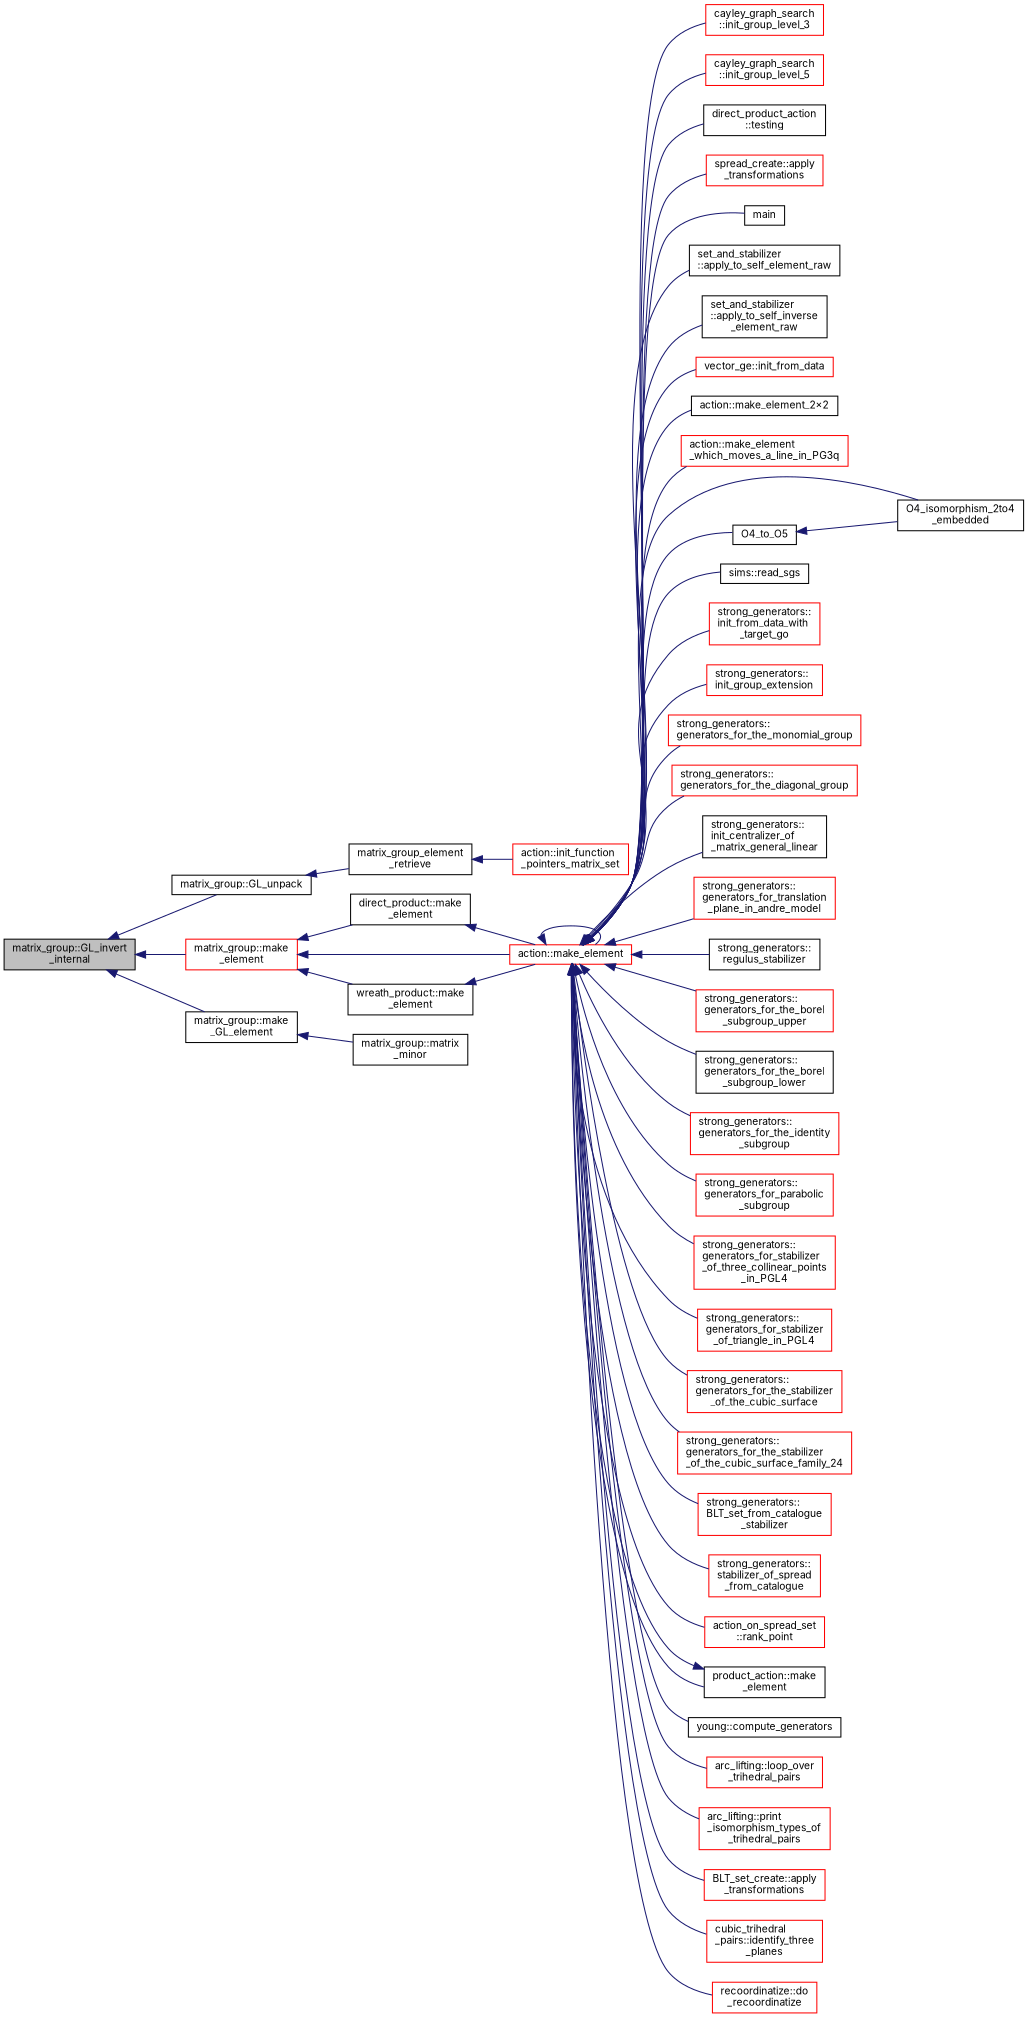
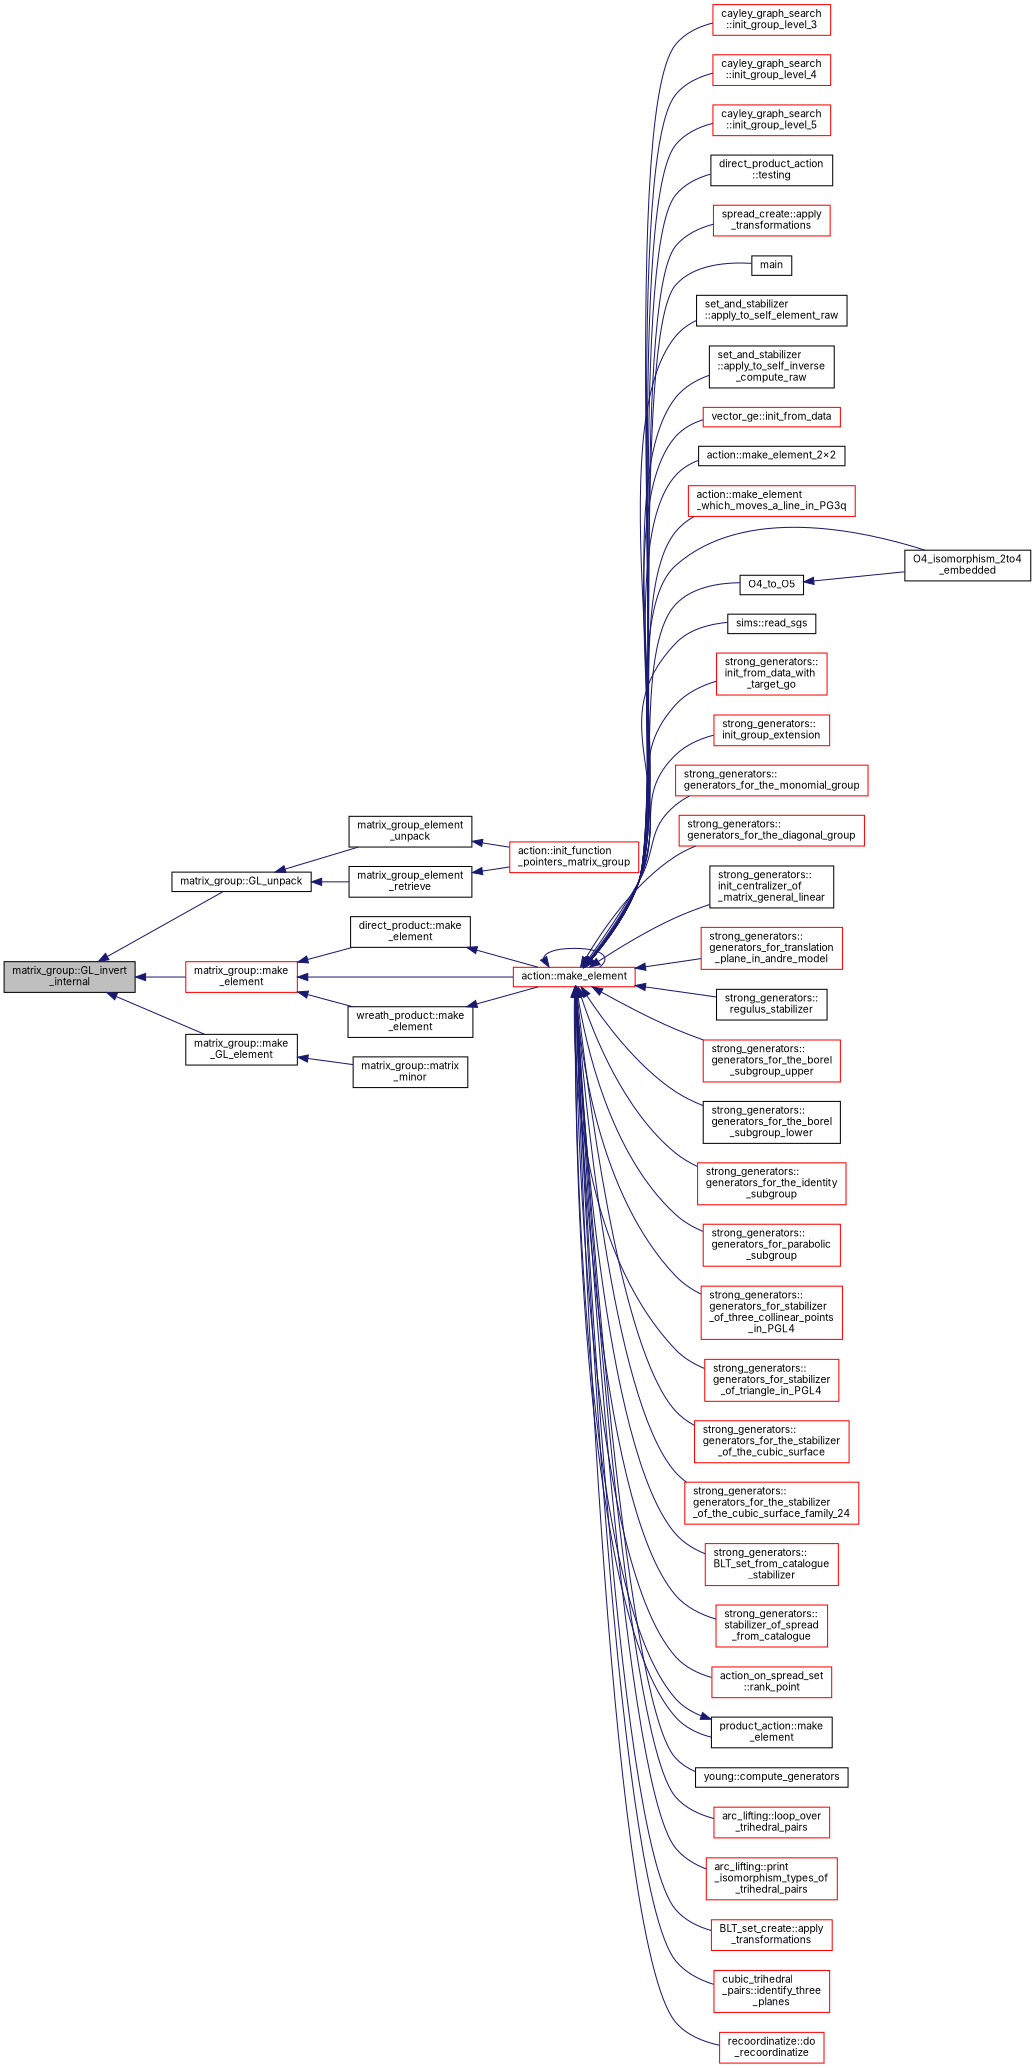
  digraph {
    fontname=Inter
    rankdir=LR
    node [color=red fillcolor=white fontname=Inter fontsize=10 shape=record style=filled]
    edge [color=midnightblue dir=back fontname=Inter fontsize=10 labelfontname=Helvetica labelfontsize=10 style=solid]
    n1 [color=black fillcolor=grey75 fontcolor=black height=0.2 label="matrix_group::GL_invert\l_internal" width=0.4]
    n2 [color=black height=0.2 label="matrix_group::GL_unpack" width=0.4]
    n3 [height=0.2 label="matrix_group::make\l_element" width=0.4]
    n4 [color=black height=0.2 label="matrix_group::make\l_GL_element" width=0.4]
+   n5 [color=black height=0.2 label="matrix_group_element\l_unpack" width=0.4]
    n6 [color=black height=0.2 label="matrix_group_element\l_retrieve" width=0.4]
    n7 [color=black height=0.2 label="direct_product::make\l_element" width=0.4]
    n8 [height=0.2 label="action::make_element" width=0.4]
    n9 [color=black height=0.2 label="wreath_product::make\l_element" width=0.4]
    n10 [color=black height=0.2 label="matrix_group::matrix\l_minor" width=0.4]
-   n11 [height=0.2 label="action::init_function\l_pointers_matrix_set" width=0.4]
+   n11 [height=0.2 label="action::init_function\l_pointers_matrix_group" width=0.4]
    n12 [height=0.2 label="cayley_graph_search\l::init_group_level_3" width=0.4]
+   n13 [height=0.2 label="cayley_graph_search\l::init_group_level_4" width=0.4]
    n14 [height=0.2 label="cayley_graph_search\l::init_group_level_5" width=0.4]
    n15 [color=black height=0.2 label="direct_product_action\l::testing" width=0.4]
    n16 [height=0.2 label="spread_create::apply\l_transformations" width=0.4]
    n17 [color=black height=0.2 label=main width=0.4]
    n18 [color=black height=0.2 label="set_and_stabilizer\l::apply_to_self_element_raw" width=0.4]
-   n19 [color=black height=0.2 label="set_and_stabilizer\l::apply_to_self_inverse\l_element_raw" width=0.4]
+   n19 [color=black height=0.2 label="set_and_stabilizer\l::apply_to_self_inverse\l_compute_raw" width=0.4]
    n20 [height=0.2 label="vector_ge::init_from_data" width=0.4]
    n21 [color=black height=0.2 label="action::make_element_2x2" width=0.4]
    n22 [height=0.2 label="action::make_element\l_which_moves_a_line_in_PG3q" width=0.4]
    n23 [color=black height=0.2 label="O4_isomorphism_2to4\l_embedded" width=0.4]
    n24 [color=black height=0.2 label=O4_to_O5 width=0.4]
    n25 [color=black height=0.2 label="sims::read_sgs" width=0.4]
    n26 [height=0.2 label="strong_generators::\linit_from_data_with\l_target_go" width=0.4]
    n27 [height=0.2 label="strong_generators::\linit_group_extension" width=0.4]
    n28 [height=0.2 label="strong_generators::\lgenerators_for_the_monomial_group" width=0.4]
    n29 [height=0.2 label="strong_generators::\lgenerators_for_the_diagonal_group" width=0.4]
    n30 [color=black height=0.2 label="strong_generators::\linit_centralizer_of\l_matrix_general_linear" width=0.4]
    n31 [height=0.2 label="strong_generators::\lgenerators_for_translation\l_plane_in_andre_model" width=0.4]
    n32 [color=black height=0.2 label="strong_generators::\lregulus_stabilizer" width=0.4]
    n33 [height=0.2 label="strong_generators::\lgenerators_for_the_borel\l_subgroup_upper" width=0.4]
    n34 [color=black height=0.2 label="strong_generators::\lgenerators_for_the_borel\l_subgroup_lower" width=0.4]
    n35 [height=0.2 label="strong_generators::\lgenerators_for_the_identity\l_subgroup" width=0.4]
    n36 [height=0.2 label="strong_generators::\lgenerators_for_parabolic\l_subgroup" width=0.4]
    n37 [height=0.2 label="strong_generators::\lgenerators_for_stabilizer\l_of_three_collinear_points\l_in_PGL4" width=0.4]
    n38 [height=0.2 label="strong_generators::\lgenerators_for_stabilizer\l_of_triangle_in_PGL4" width=0.4]
    n39 [height=0.2 label="strong_generators::\lgenerators_for_the_stabilizer\l_of_the_cubic_surface" width=0.4]
    n40 [height=0.2 label="strong_generators::\lgenerators_for_the_stabilizer\l_of_the_cubic_surface_family_24" width=0.4]
    n41 [height=0.2 label="strong_generators::\lBLT_set_from_catalogue\l_stabilizer" width=0.4]
    n42 [height=0.2 label="strong_generators::\lstabilizer_of_spread\l_from_catalogue" width=0.4]
    n43 [height=0.2 label="action_on_spread_set\l::rank_point" width=0.4]
    n44 [color=black height=0.2 label="product_action::make\l_element" width=0.4]
    n45 [color=black height=0.2 label="young::compute_generators" width=0.4]
    n46 [height=0.2 label="arc_lifting::loop_over\l_trihedral_pairs" width=0.4]
    n47 [height=0.2 label="arc_lifting::print\l_isomorphism_types_of\l_trihedral_pairs" width=0.4]
    n48 [height=0.2 label="BLT_set_create::apply\l_transformations" width=0.4]
    n49 [height=0.2 label="cubic_trihedral\l_pairs::identify_three\l_planes" width=0.4]
    n50 [height=0.2 label="recoordinatize::do\l_recoordinatize" width=0.4]
    n1 -> n2
    n1 -> n3
    n1 -> n4
+   n2 -> n5
    n2 -> n6
    n3 -> n7
    n3 -> n8
    n3 -> n9
    n4 -> n10
+   n5 -> n11
    n6 -> n11
    n7 -> n8
    n8 -> n8
    n8 -> n12
+   n8 -> n13
    n8 -> n14
    n8 -> n15
    n8 -> n16
    n8 -> n17
    n8 -> n18
    n8 -> n19
    n8 -> n20
    n8 -> n21
    n8 -> n22
    n8 -> n23
    n8 -> n24
    n8 -> n25
    n8 -> n26
    n8 -> n27
    n8 -> n28
    n8 -> n29
    n8 -> n30
    n8 -> n31
    n8 -> n32
    n8 -> n33
    n8 -> n34
    n8 -> n35
    n8 -> n36
    n8 -> n37
    n8 -> n38
    n8 -> n39
    n8 -> n40
    n8 -> n41
    n8 -> n42
    n8 -> n43
    n8 -> n44
    n8 -> n45
    n8 -> n46
    n8 -> n47
    n8 -> n48
    n8 -> n49
    n8 -> n50
    n9 -> n8
    n24 -> n23
    n44 -> n8
  }
